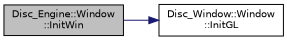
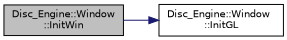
  digraph {
    rankdir=LR
    node [color=black fontname=Helvetica fontsize=10 shape=record style=filled]
    n1 [fillcolor=grey75 fontcolor=black height=0.2 label="Disc_Engine::Window\l::InitWin" width=0.4]
-   n2 [fillcolor=white height=0.2 label="Disc_Window::Window\l::InitGL" width=0.4]
+   n2 [fillcolor=white height=0.2 label="Disc_Engine::Window\l::InitGL" width=0.4]
    n1 -> n2 [color=midnightblue fontname=Helvetica fontsize=10 labelfontname=Helvetica labelfontsize=10 style=solid]
  }
